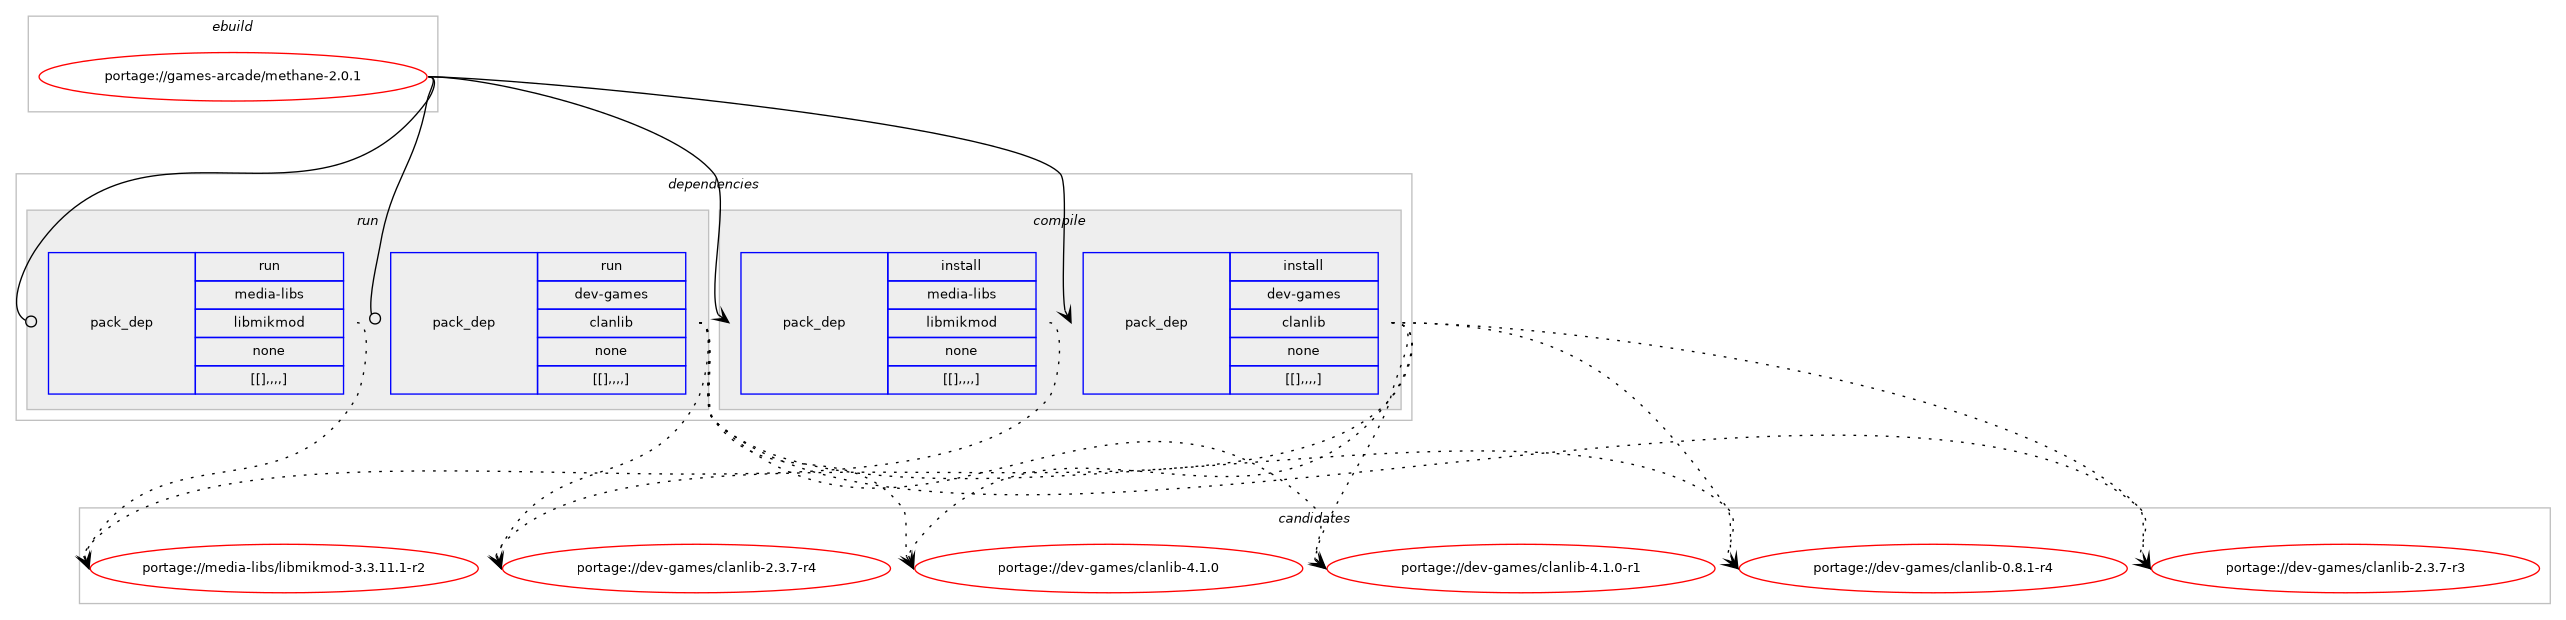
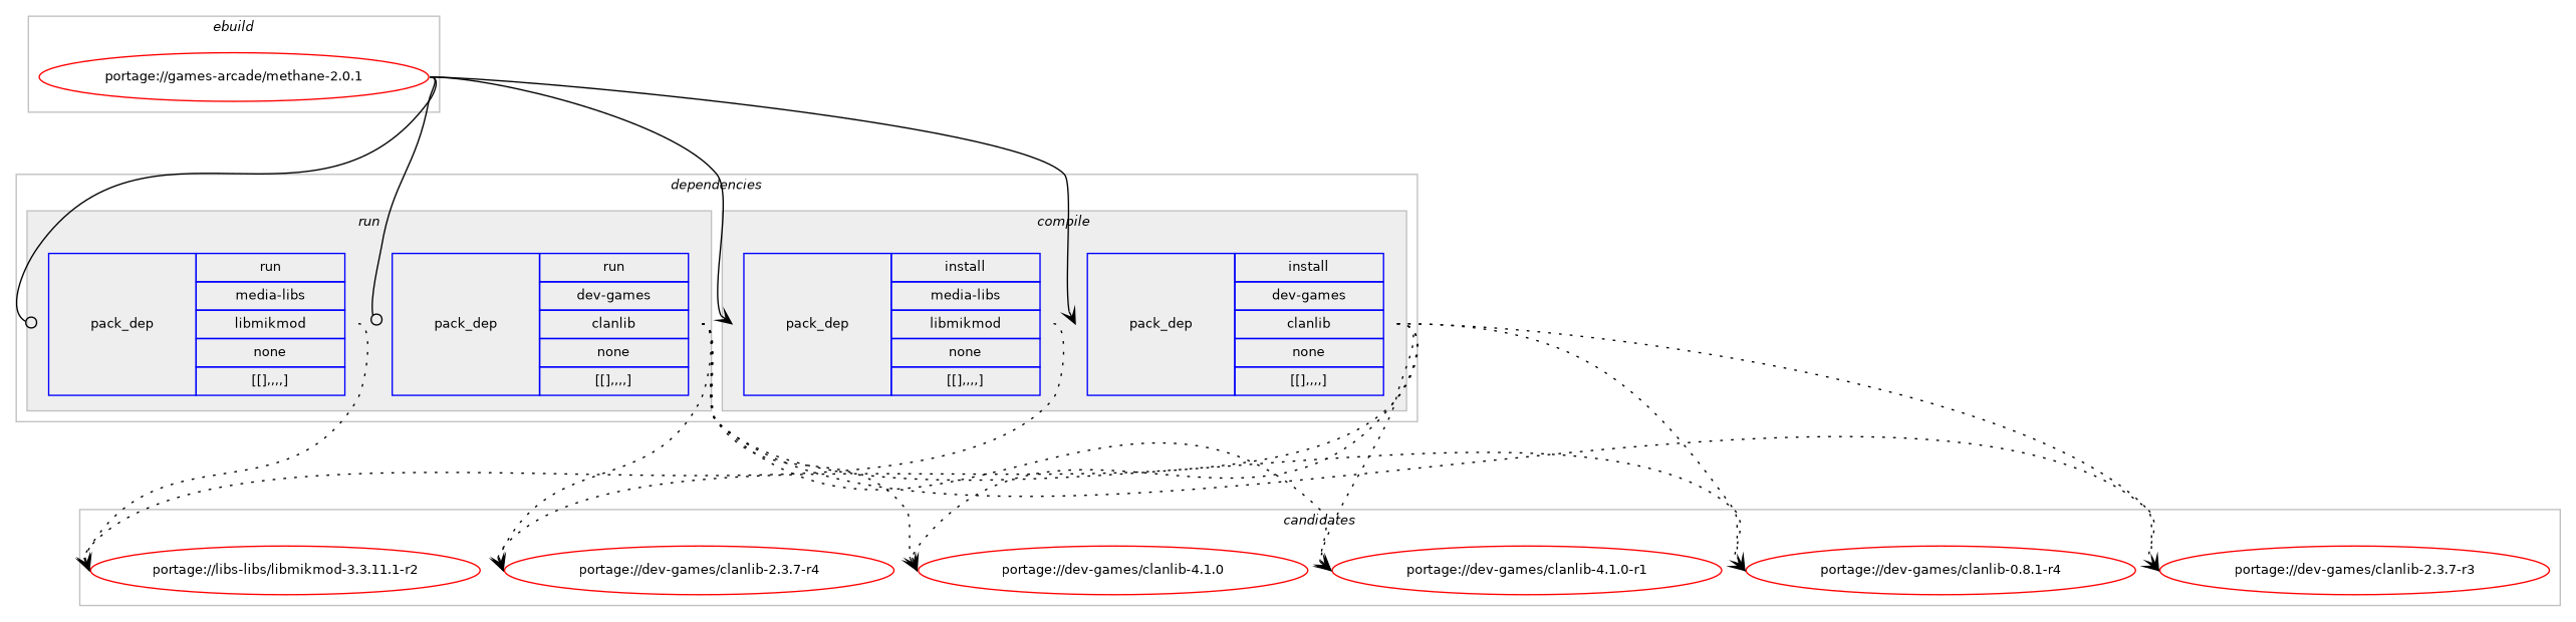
  digraph {
    compound=true
    concentrate=true
    fontname=Helvetica
    fontsize=10
    newrank=true
    rankdir=TB
    ranksep=1.5
    node [color=red fontname=Helvetica fontsize=10]
    edge [arrowhead=vee headport=w style=dotted tailport=e weight=100]
    n1 [label="portage://games-arcade/methane-2.0.1" width=4]
    n2 [color=blue label=<<TABLE BORDER="0" CELLBORDER="1" CELLSPACING="0" CELLPADDING="4" WIDTH="220"><TR><TD ROWSPAN="6" CELLPADDING="30">pack_dep</TD></TR><TR><TD WIDTH="110">install</TD></TR><TR><TD>dev-games</TD></TR><TR><TD>clanlib</TD></TR><TR><TD>none</TD></TR><TR><TD>[[],,,,]</TD></TR></TABLE>> shape=none]
    n3 [color=blue label=<<TABLE BORDER="0" CELLBORDER="1" CELLSPACING="0" CELLPADDING="4" WIDTH="220"><TR><TD ROWSPAN="6" CELLPADDING="30">pack_dep</TD></TR><TR><TD WIDTH="110">install</TD></TR><TR><TD>media-libs</TD></TR><TR><TD>libmikmod</TD></TR><TR><TD>none</TD></TR><TR><TD>[[],,,,]</TD></TR></TABLE>> shape=none]
    n4 [color=blue label=<<TABLE BORDER="0" CELLBORDER="1" CELLSPACING="0" CELLPADDING="4" WIDTH="220"><TR><TD ROWSPAN="6" CELLPADDING="30">pack_dep</TD></TR><TR><TD WIDTH="110">run</TD></TR><TR><TD>dev-games</TD></TR><TR><TD>clanlib</TD></TR><TR><TD>none</TD></TR><TR><TD>[[],,,,]</TD></TR></TABLE>> shape=none]
    n5 [color=blue label=<<TABLE BORDER="0" CELLBORDER="1" CELLSPACING="0" CELLPADDING="4" WIDTH="220"><TR><TD ROWSPAN="6" CELLPADDING="30">pack_dep</TD></TR><TR><TD WIDTH="110">run</TD></TR><TR><TD>media-libs</TD></TR><TR><TD>libmikmod</TD></TR><TR><TD>none</TD></TR><TR><TD>[[],,,,]</TD></TR></TABLE>> shape=none]
    n6 [label="portage://dev-games/clanlib-4.1.0-r1" width=4]
    n7 [label="portage://dev-games/clanlib-4.1.0" width=4]
    n8 [label="portage://dev-games/clanlib-2.3.7-r4" width=4]
    n9 [label="portage://dev-games/clanlib-2.3.7-r3" width=4]
    n10 [label="portage://dev-games/clanlib-0.8.1-r4" width=4]
-   n11 [label="portage://media-libs/libmikmod-3.3.11.1-r2" width=4]
+   n11 [label="portage://libs-libs/libmikmod-3.3.11.1-r2" width=4]
    subgraph cluster_1 {
      color=gray
      label=<<i>ebuild</i>>
      n1
    }
    subgraph cluster_2 {
      color=gray
      label=<<i>dependencies</i>>
      subgraph cluster_3 {
        color=gray
        fillcolor="#eeeeee"
        label=<<i>compile</i>>
        style=filled
        subgraph sub_4 {
          color=gray
          fillcolor="#eeeeee"
          label=<<i>compile</i>>
          style=filled
          n2
        }
        subgraph sub_5 {
          color=gray
          fillcolor="#eeeeee"
          label=<<i>compile</i>>
          style=filled
          n3
        }
      }
      subgraph cluster_6 {
        color=gray
        fillcolor="#eeeeee"
        label=<<i>compile and run</i>>
        style=filled
      }
      subgraph cluster_7 {
        color=gray
        fillcolor="#eeeeee"
        label=<<i>run</i>>
        style=filled
        subgraph sub_8 {
          color=gray
          fillcolor="#eeeeee"
          label=<<i>run</i>>
          style=filled
          n4
        }
        subgraph sub_9 {
          color=gray
          fillcolor="#eeeeee"
          label=<<i>run</i>>
          style=filled
          n5
        }
      }
    }
    subgraph cluster_10 {
      color=gray
      label=<<i>candidates</i>>
      rank=same
      subgraph sub_11 {
        color=black
        label=<<i>candidates</i>>
        nodesep=1
        rank=same
        n6
        n7
        n8
        n9
        n10
      }
      subgraph sub_12 {
        color=black
        label=<<i>candidates</i>>
        nodesep=1
        rank=same
        n11
      }
      subgraph sub_13 {
        color=black
        label=<<i>candidates</i>>
        nodesep=1
        rank=same
        n6
        n7
        n8
        n9
        n10
      }
      subgraph sub_14 {
        color=black
        label=<<i>candidates</i>>
        nodesep=1
        rank=same
        n11
      }
    }
    n1 -> n2 [style=solid weight=20]
    n1 -> n3 [style=solid weight=20]
    n1 -> n4 [arrowhead=odot style=solid weight=20]
    n1 -> n5 [arrowhead=odot style=solid weight=20]
    n2 -> n6
    n2 -> n7
    n2 -> n8
    n2 -> n9
    n2 -> n10
    n3 -> n11
    n4 -> n6
    n4 -> n7
    n4 -> n8
    n4 -> n9
    n4 -> n10
    n5 -> n11
  }
